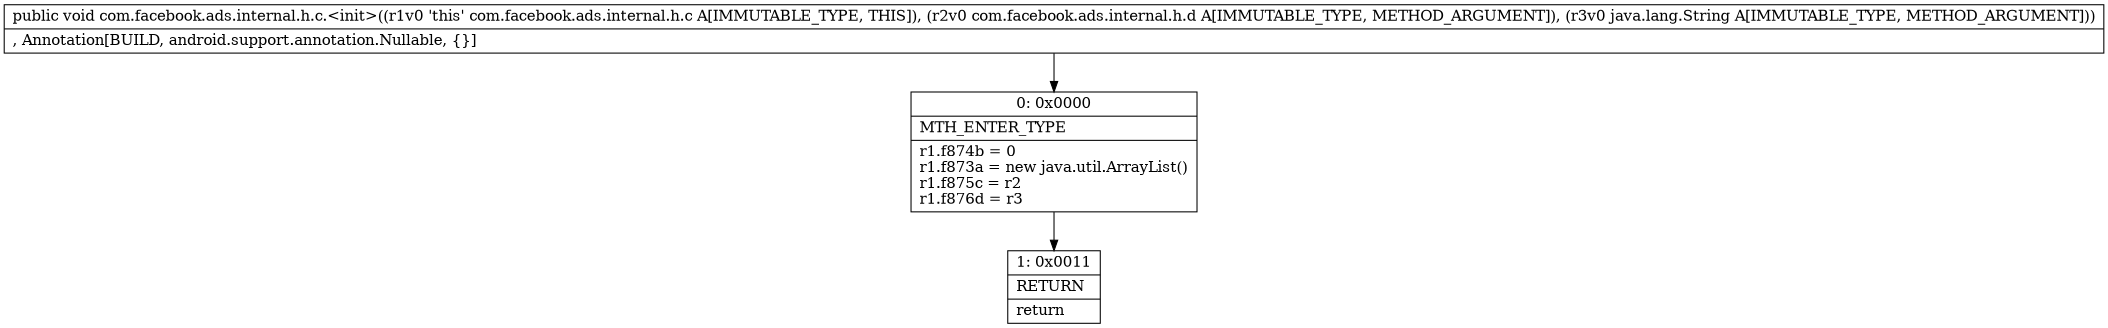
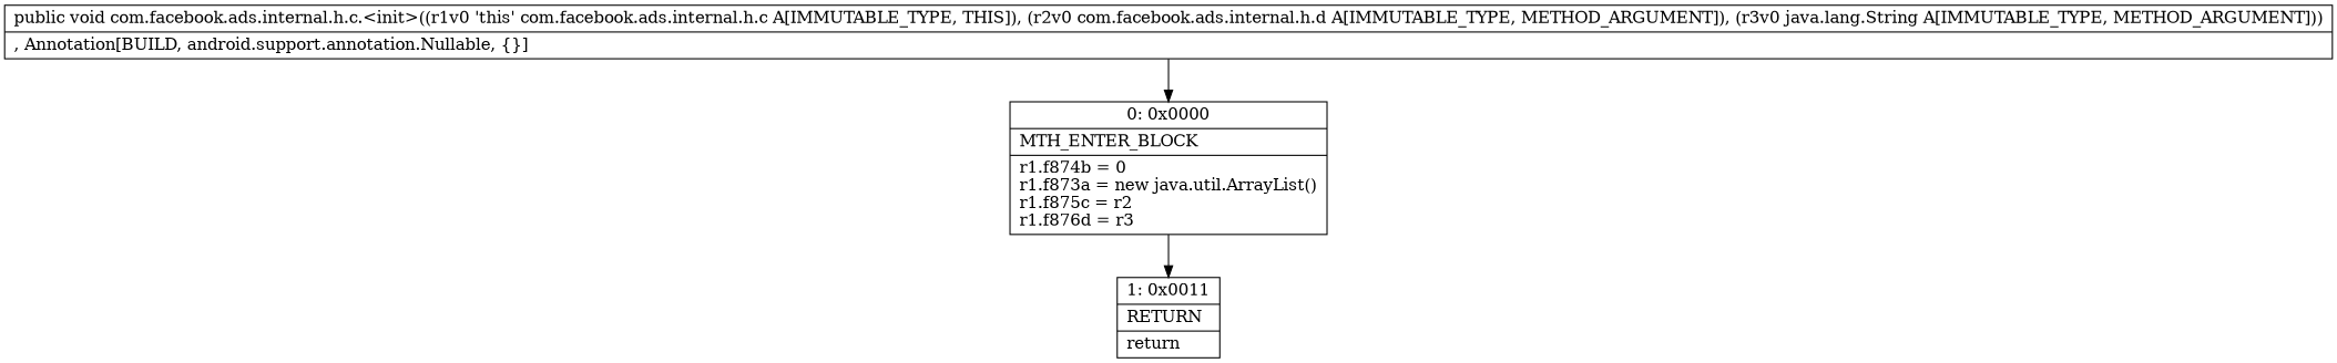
  digraph {
    node [shape=record]
-   n1 [label="{0\:\ 0x0000|MTH_ENTER_TYPE\l|r1.f874b = 0\lr1.f873a = new java.util.ArrayList()\lr1.f875c = r2\lr1.f876d = r3\l}"]
+   n1 [label="{0\:\ 0x0000|MTH_ENTER_BLOCK\l|r1.f874b = 0\lr1.f873a = new java.util.ArrayList()\lr1.f875c = r2\lr1.f876d = r3\l}"]
    n2 [label="{1\:\ 0x0011|RETURN\l|return\l}"]
    n3 [label="{public void com.facebook.ads.internal.h.c.\<init\>((r1v0 'this' com.facebook.ads.internal.h.c A[IMMUTABLE_TYPE, THIS]), (r2v0 com.facebook.ads.internal.h.d A[IMMUTABLE_TYPE, METHOD_ARGUMENT]), (r3v0 java.lang.String A[IMMUTABLE_TYPE, METHOD_ARGUMENT]))  | , Annotation[BUILD, android.support.annotation.Nullable, \{\}]\l}"]
    n1 -> n2
    n3 -> n1
  }
